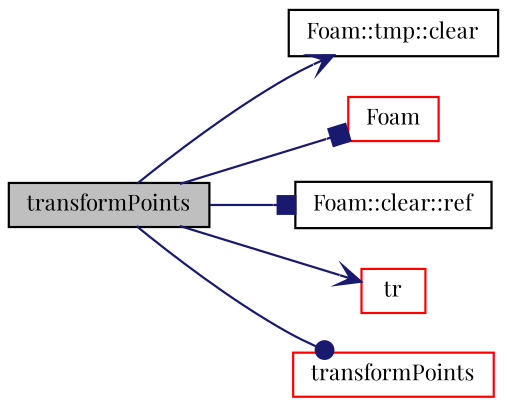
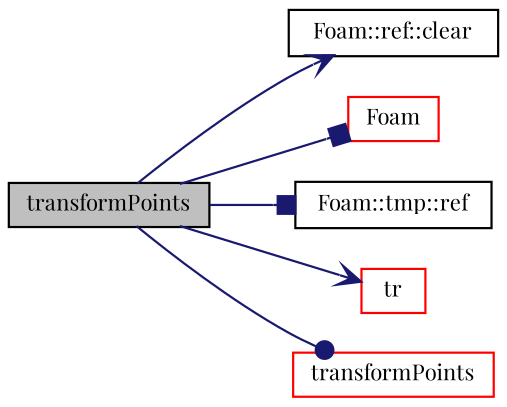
  digraph {
    fontname="Playfair Display"
    rankdir=LR
    node [color=black fontname="Playfair Display" fontsize=10 shape=record]
    edge [arrowhead=vee color=midnightblue fontname="Playfair Display" fontsize=10 labelfontname=Helvetica labelfontsize=10 style=solid]
    n1 [fillcolor=grey75 fontcolor=black height=0.2 label=transformPoints style=filled width=0.4]
-   n2 [height=0.2 label="Foam::tmp::clear" width=0.4]
+   n2 [height=0.2 label="Foam::ref::clear" width=0.4]
    n3 [color=red height=0.2 label=Foam width=0.4]
-   n4 [height=0.2 label="Foam::clear::ref" width=0.4]
+   n4 [height=0.2 label="Foam::tmp::ref" width=0.4]
    n5 [color=red height=0.2 label=tr width=0.4]
    n6 [color=red height=0.2 label=transformPoints width=0.4]
    n1 -> n2
    n1 -> n3 [arrowhead=box]
    n1 -> n4 [arrowhead=box]
    n1 -> n5
    n1 -> n6 [arrowhead=dot]
  }
